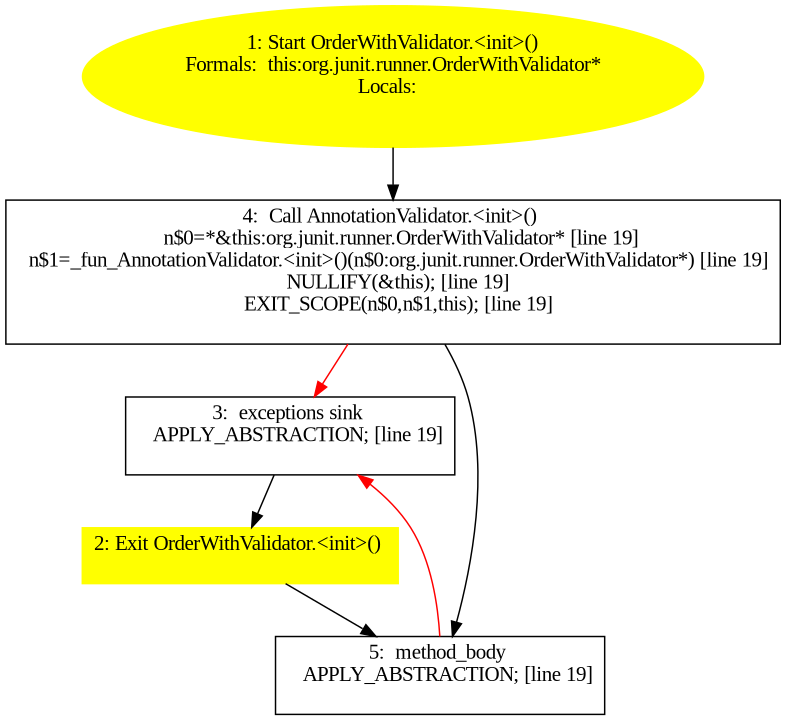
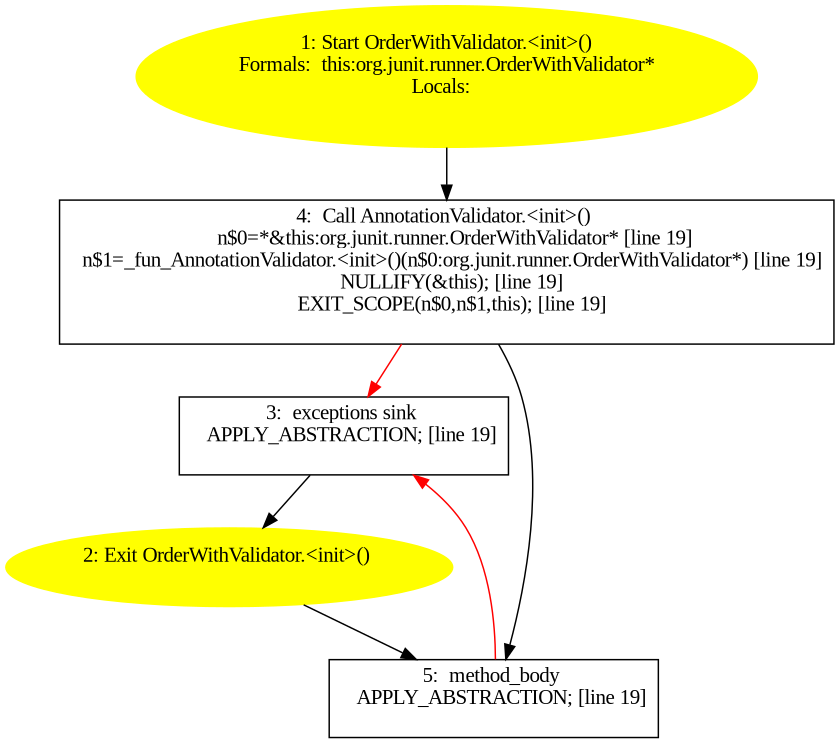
  digraph {
    fontname="Liberation Serif"
    node [fontname="Liberation Serif" shape=box]
    edge [fontname="Liberation Serif"]
    n1 [color=yellow label="1: Start OrderWithValidator.<init>()\nFormals:  this:org.junit.runner.OrderWithValidator*\nLocals:  \n  " style=filled shape=""]
    n2 [label="4:  Call AnnotationValidator.<init>() \n   n$0=*&this:org.junit.runner.OrderWithValidator* [line 19]\n  n$1=_fun_AnnotationValidator.<init>()(n$0:org.junit.runner.OrderWithValidator*) [line 19]\n  NULLIFY(&this); [line 19]\n  EXIT_SCOPE(n$0,n$1,this); [line 19]\n "]
    n3 [label="3:  exceptions sink \n   APPLY_ABSTRACTION; [line 19]\n "]
    n4 [label="5:  method_body \n   APPLY_ABSTRACTION; [line 19]\n "]
-   n5 [color=yellow label="2: Exit OrderWithValidator.<init>() \n  " style=filled]
+   n5 [color=yellow label="2: Exit OrderWithValidator.<init>() \n  " style=filled shape=""]
    n1 -> n2
    n2 -> n3 [color=red]
    n2 -> n4
    n3 -> n5
    n4 -> n3 [color=red]
    n5 -> n4
  }
